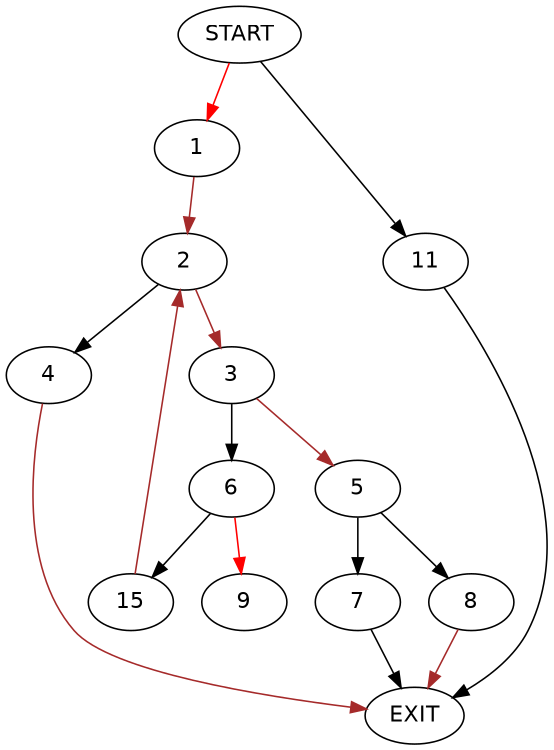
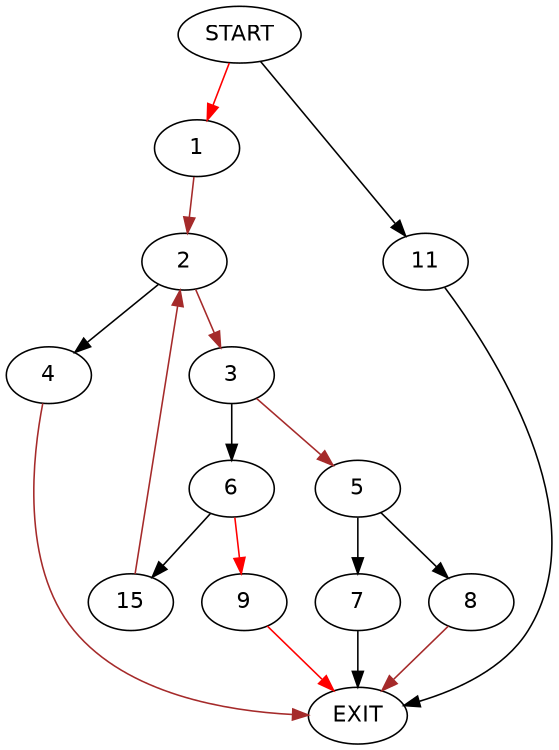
  digraph {
    fontname="DejaVu Sans"
    node [fontname="DejaVu Sans"]
    edge [color=black fontname="DejaVu Sans"]
    n1 [label=START]
    1
    11
    2
    n5 [label=EXIT]
    3
    4
    5
    6
    7
    8
    9
    n13 [label=15]
    n1 -> 1 [color=red]
    n1 -> 11
    1 -> 2 [color=brown]
    11 -> n5
    2 -> 3 [color=brown]
    2 -> 4
    3 -> 5 [color=brown]
    3 -> 6
    4 -> n5 [color=brown]
    5 -> 7
    5 -> 8
    6 -> 9 [color=red]
    6 -> n13
    7 -> n5
    8 -> n5 [color=brown]
+   9 -> n5 [color=red]
    n13 -> 2 [color=brown]
  }
